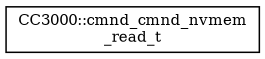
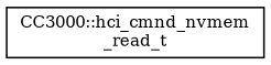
  digraph {
    rankdir=LR
    fontname="DejaVu Serif"
-   n1 [color=black fillcolor=white fontname="DejaVu Serif" fontsize=10 height=0.2 label="CC3000::cmnd_cmnd_nvmem\l_read_t" shape=record style=filled width=0.4]
+   n1 [color=black fillcolor=white fontname="DejaVu Serif" fontsize=10 height=0.2 label="CC3000::hci_cmnd_nvmem\l_read_t" shape=record style=filled width=0.4]
  }
